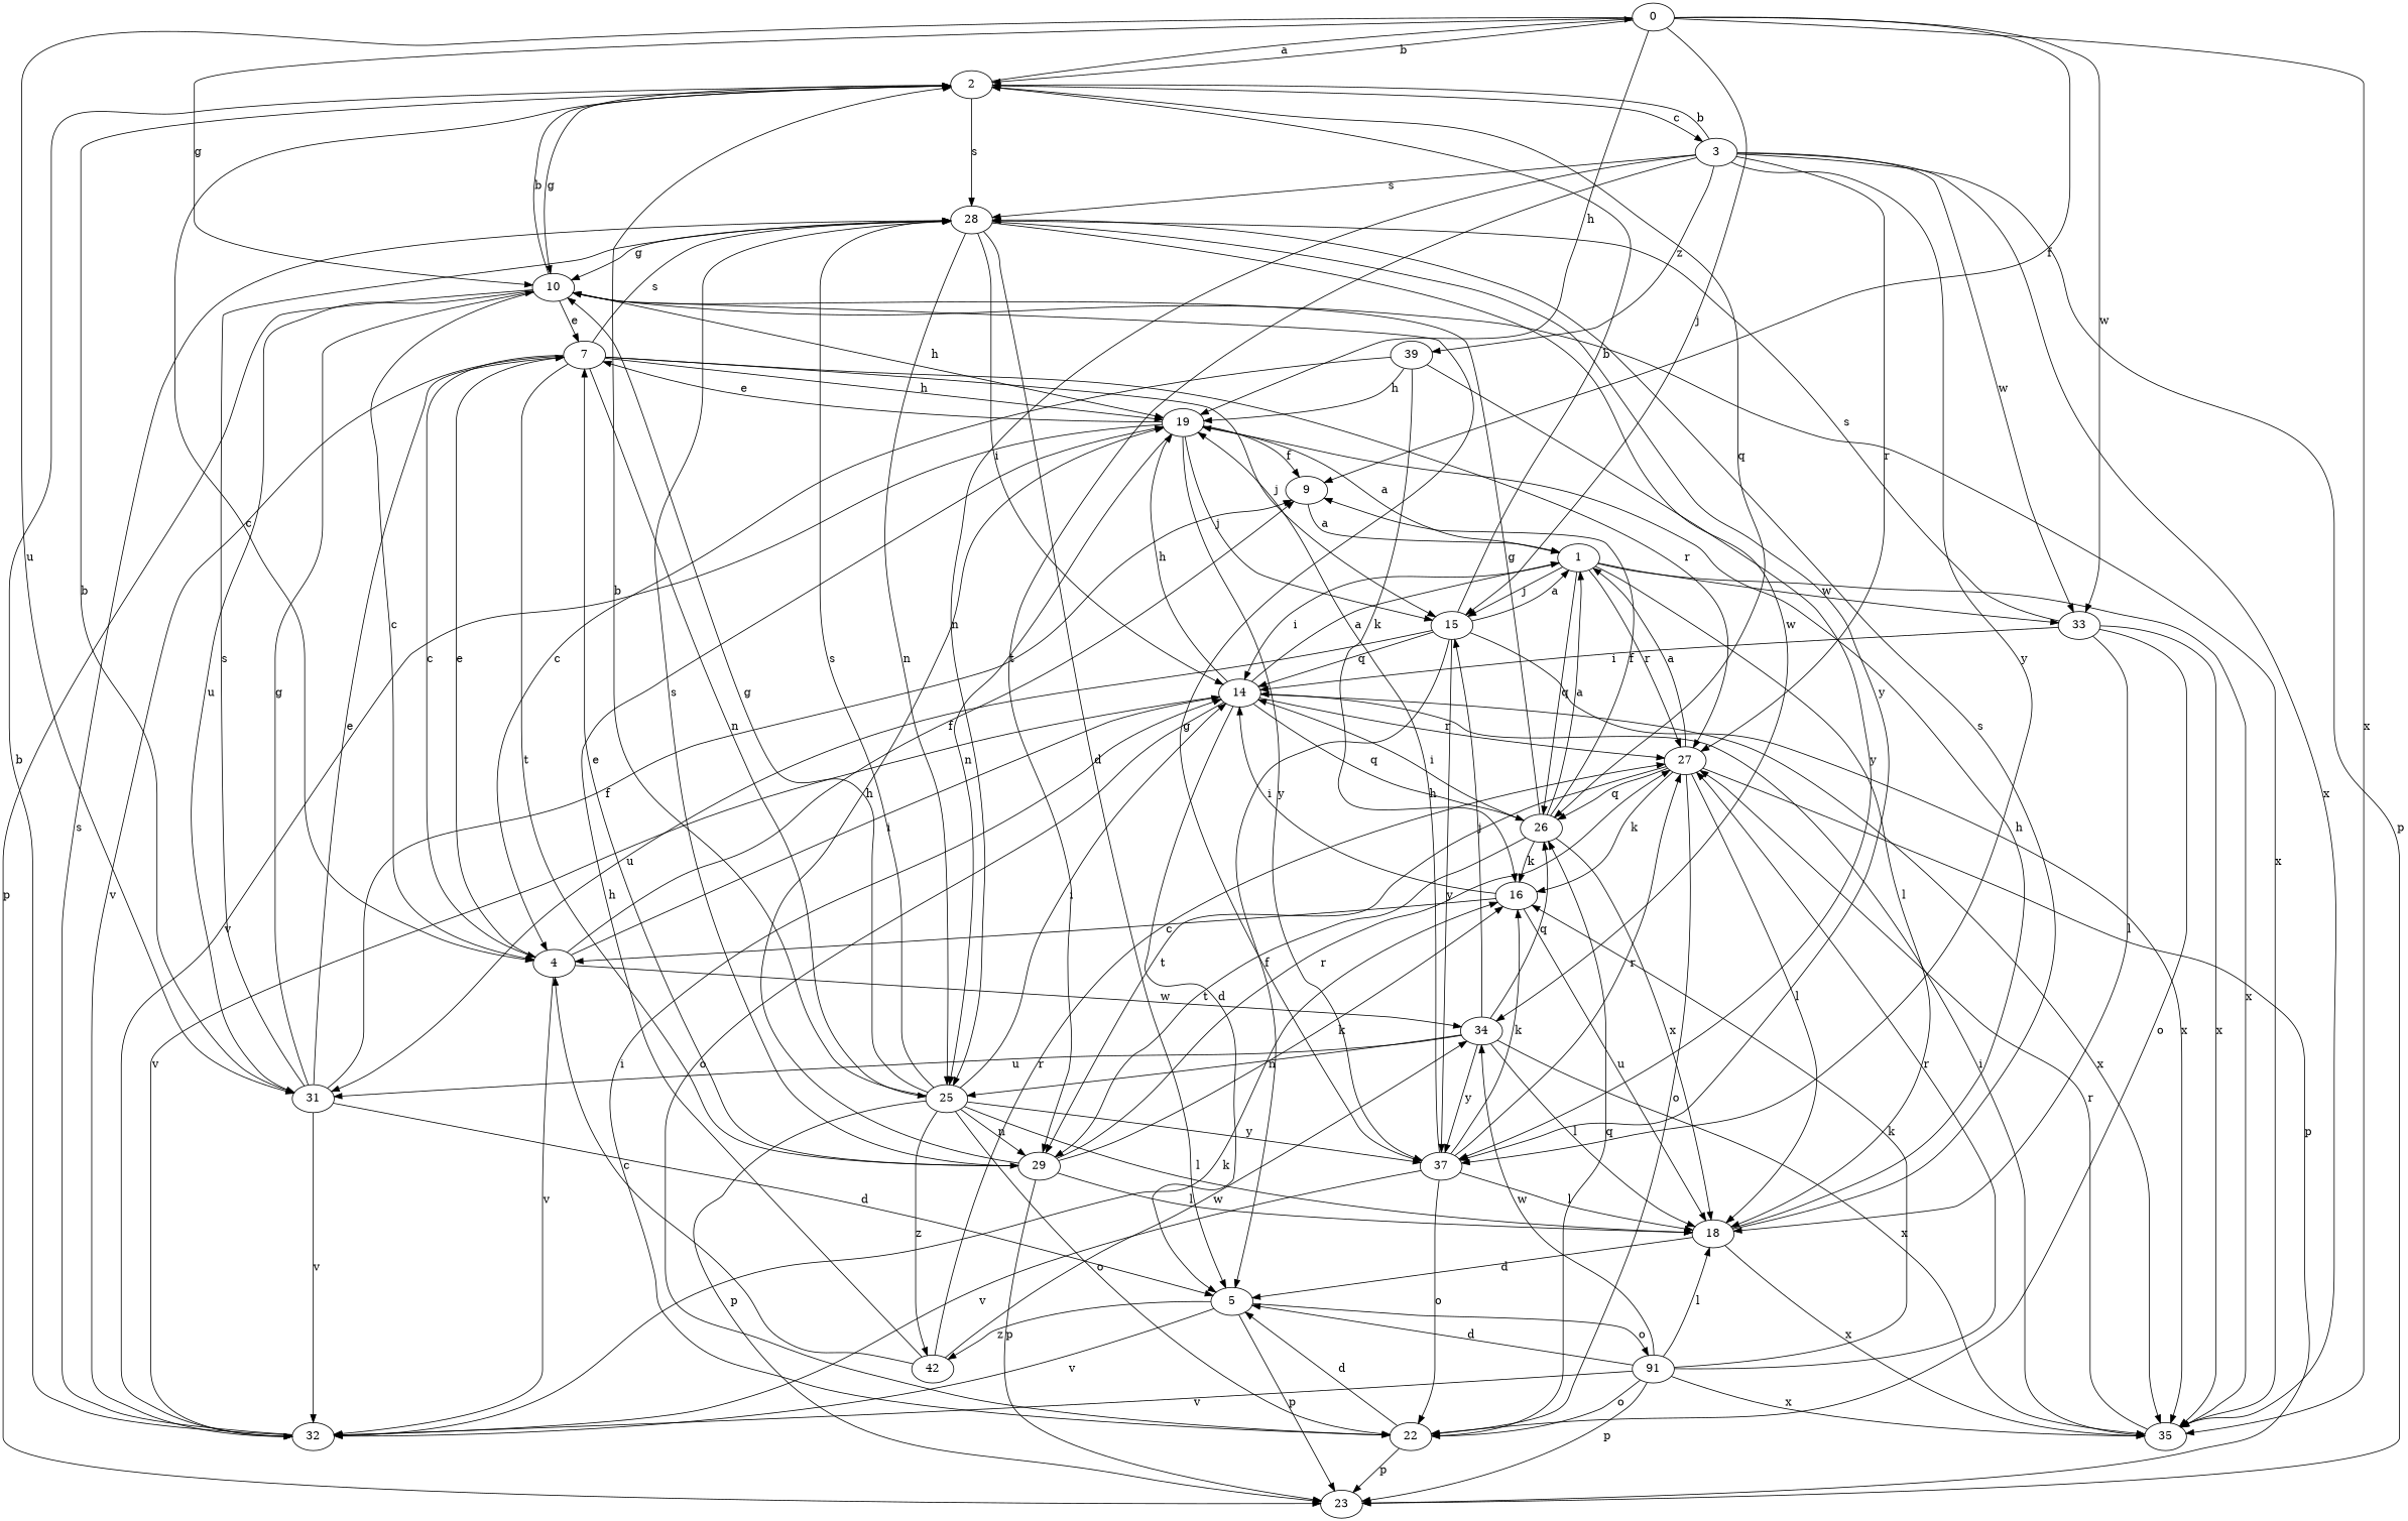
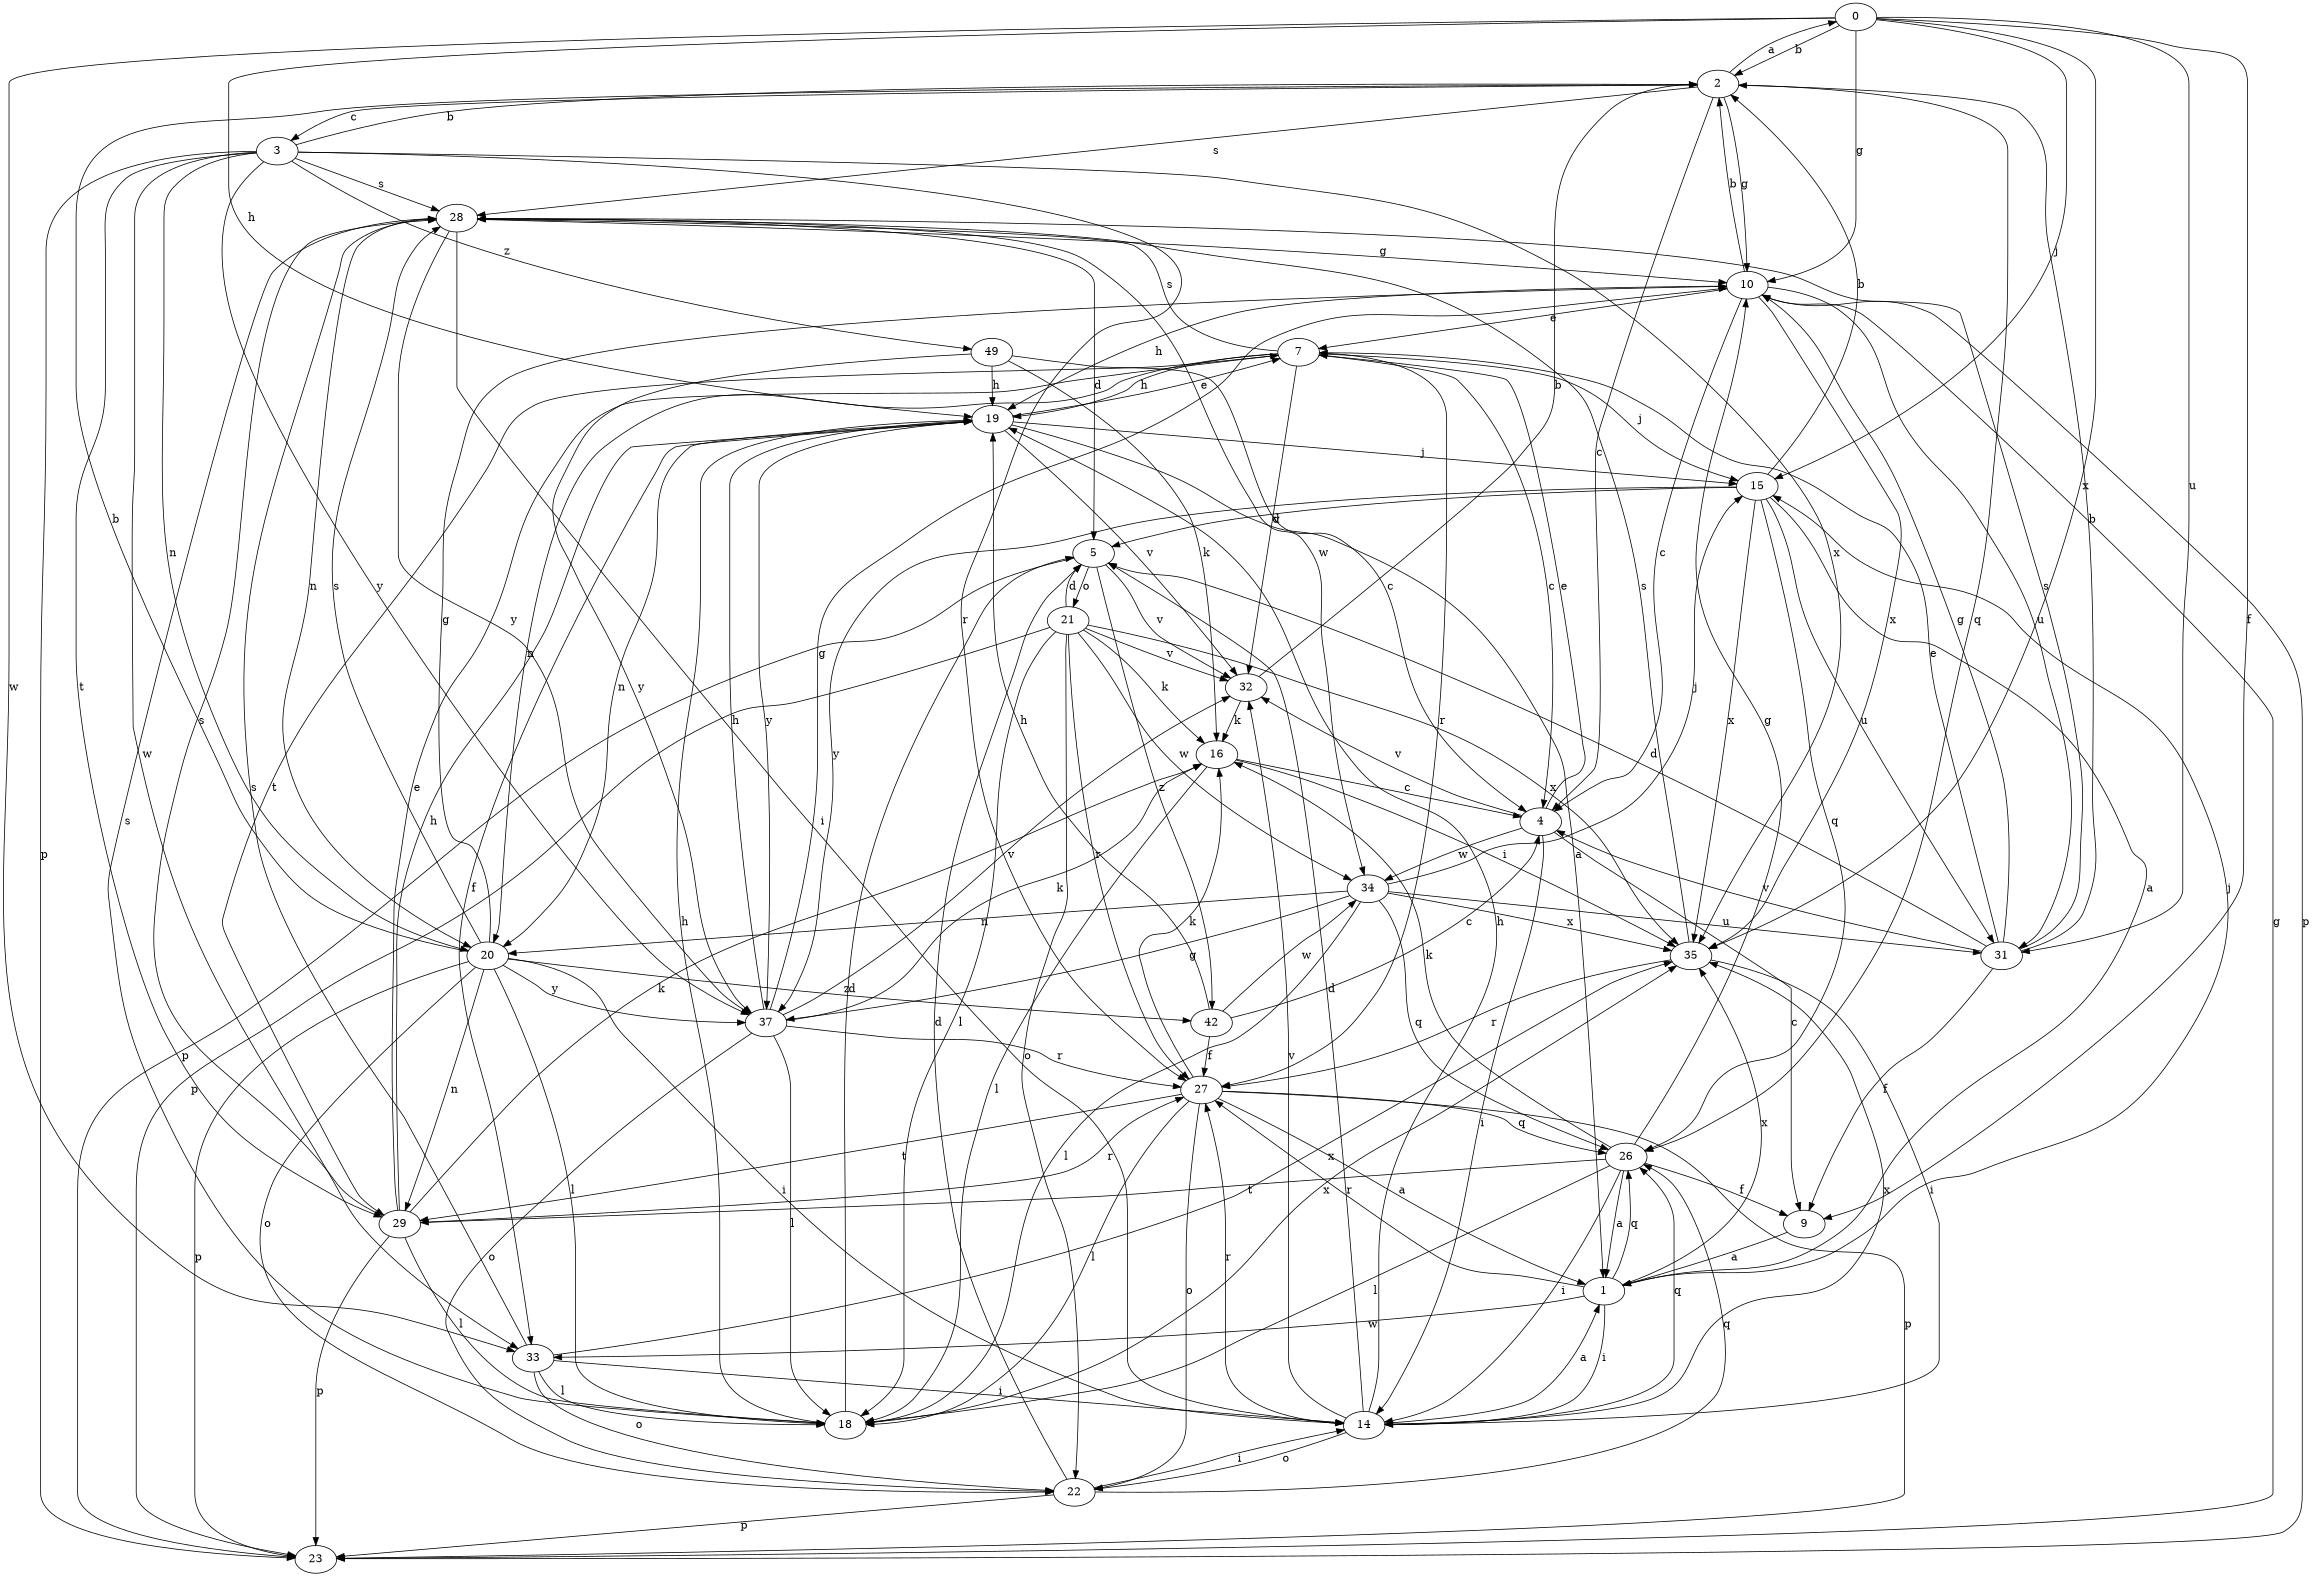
  strict digraph {
    0
    2
    9
    10
    n5 [label=19]
    15
    31
    33
    35
    26
    3
    4
    28
    1
    23
    7
-   20 [label=25]
+   20
    37
    32
    5
    14
    18
    22
    27
    29
    16
-   39
+   39 [label=49]
    34
    42
-   21 [label=91]
+   21
    0 -> 2 [label=b]
    0 -> 9 [label=f]
    0 -> 10 [label=g]
    0 -> n5 [label=h]
    0 -> 15 [label=j]
    0 -> 31 [label=u]
    0 -> 33 [label=w]
    0 -> 35 [label=x]
    2 -> 0 [label=a]
    2 -> 10 [label=g]
    2 -> 26 [label=q]
    2 -> 3 [label=c]
    2 -> 4 [label=c]
    2 -> 28 [label=s]
    9 -> 1 [label=a]
    10 -> 2 [label=b]
    10 -> n5 [label=h]
    10 -> 31 [label=u]
    10 -> 35 [label=x]
    10 -> 4 [label=c]
    10 -> 23 [label=p]
    10 -> 7 [label=e]
-   n5 -> 9 [label=f]
+   n5 -> 33 [label=f]
    n5 -> 15 [label=j]
    n5 -> 1 [label=a]
    n5 -> 7 [label=e]
    n5 -> 20 [label=n]
    n5 -> 37 [label=y]
    n5 -> 32 [label=v]
    15 -> 2 [label=b]
    15 -> 31 [label=u]
    15 -> 35 [label=x]
-   15 -> 14 [label=q]
+   15 -> 26 [label=q]
    15 -> 1 [label=a]
    15 -> 37 [label=y]
-   15 -> 5 [label=f]
+   15 -> 5 [label=d]
    31 -> 2 [label=b]
    31 -> 9 [label=f]
    31 -> 10 [label=g]
    31 -> 28 [label=s]
    31 -> 7 [label=e]
-   31 -> 32 [label=v]
+   31 -> 4 [label=v]
    31 -> 5 [label=d]
    33 -> 35 [label=x]
    33 -> 28 [label=s]
    33 -> 14 [label=i]
    33 -> 18 [label=l]
    33 -> 22 [label=o]
-   32 -> 28 [label=s]
+   35 -> 28 [label=s]
    35 -> 14 [label=i]
    35 -> 27 [label=r]
    26 -> 9 [label=f]
    26 -> 10 [label=g]
    26 -> 1 [label=a]
    26 -> 14 [label=i]
-   26 -> 18 [label=x]
+   26 -> 18 [label=l]
    26 -> 29 [label=t]
    26 -> 16 [label=k]
    3 -> 2 [label=b]
    3 -> 33 [label=w]
    3 -> 35 [label=x]
    3 -> 28 [label=s]
    3 -> 23 [label=p]
    3 -> 20 [label=n]
    3 -> 37 [label=y]
    3 -> 27 [label=r]
    3 -> 29 [label=t]
    3 -> 39 [label=z]
-   4 -> 9 [label=f]
+   4 -> 9 [label=c]
    4 -> 7 [label=e]
    4 -> 32 [label=v]
    4 -> 14 [label=i]
    4 -> 34 [label=w]
    28 -> 10 [label=g]
    28 -> 20 [label=n]
    28 -> 37 [label=y]
    28 -> 5 [label=d]
    28 -> 14 [label=i]
    28 -> 34 [label=w]
    1 -> 15 [label=j]
    1 -> 33 [label=w]
    1 -> 35 [label=x]
    1 -> 26 [label=q]
    1 -> 14 [label=i]
-   1 -> 18 [label=l]
    1 -> 27 [label=r]
+   23 -> 10 [label=g]
    7 -> n5 [label=h]
    7 -> 15 [label=j]
    7 -> 4 [label=c]
    7 -> 28 [label=s]
    7 -> 20 [label=n]
    7 -> 32 [label=v]
    7 -> 27 [label=r]
    7 -> 29 [label=t]
    20 -> 2 [label=b]
    20 -> 10 [label=g]
    20 -> 28 [label=s]
    20 -> 23 [label=p]
    20 -> 37 [label=y]
    20 -> 14 [label=i]
    20 -> 18 [label=l]
    20 -> 22 [label=o]
    20 -> 29 [label=n]
    20 -> 42 [label=z]
    37 -> 10 [label=g]
    37 -> n5 [label=h]
    37 -> 32 [label=v]
    37 -> 18 [label=l]
    37 -> 22 [label=o]
    37 -> 27 [label=r]
    37 -> 16 [label=k]
    32 -> 2 [label=b]
    32 -> 16 [label=k]
    5 -> 23 [label=p]
    5 -> 32 [label=v]
    5 -> 42 [label=z]
    5 -> 21 [label=o]
    14 -> n5 [label=h]
    14 -> 35 [label=x]
    14 -> 26 [label=q]
    14 -> 1 [label=a]
    14 -> 32 [label=v]
    14 -> 5 [label=d]
    14 -> 22 [label=o]
    14 -> 27 [label=r]
    18 -> n5 [label=h]
    18 -> 35 [label=x]
    18 -> 28 [label=s]
    18 -> 5 [label=d]
    22 -> 26 [label=q]
    22 -> 23 [label=p]
    22 -> 5 [label=d]
    22 -> 14 [label=i]
    27 -> 26 [label=q]
    27 -> 1 [label=a]
    27 -> 23 [label=p]
    27 -> 18 [label=l]
    27 -> 22 [label=o]
    27 -> 29 [label=t]
    27 -> 16 [label=k]
    29 -> n5 [label=h]
    29 -> 28 [label=s]
    29 -> 23 [label=p]
    29 -> 7 [label=e]
    29 -> 18 [label=l]
    29 -> 27 [label=r]
    29 -> 16 [label=k]
    16 -> 4 [label=c]
-   16 -> 14 [label=i]
-   16 -> 18 [label=u]
+   16 -> 35 [label=i]
+   16 -> 18 [label=l]
    39 -> n5 [label=h]
    39 -> 4 [label=c]
    39 -> 37 [label=y]
    39 -> 16 [label=k]
    34 -> 15 [label=j]
    34 -> 31 [label=u]
    34 -> 35 [label=x]
    34 -> 26 [label=q]
    34 -> 20 [label=n]
-   34 -> 37 [label=y]
+   34 -> 37 [label=g]
    34 -> 18 [label=l]
    42 -> n5 [label=h]
    42 -> 4 [label=c]
-   42 -> 27 [label=r]
+   42 -> 27 [label=f]
    42 -> 34 [label=w]
    21 -> 35 [label=x]
    21 -> 23 [label=p]
    21 -> 32 [label=v]
    21 -> 5 [label=d]
    21 -> 18 [label=l]
    21 -> 22 [label=o]
    21 -> 27 [label=r]
    21 -> 16 [label=k]
    21 -> 34 [label=w]
  }
